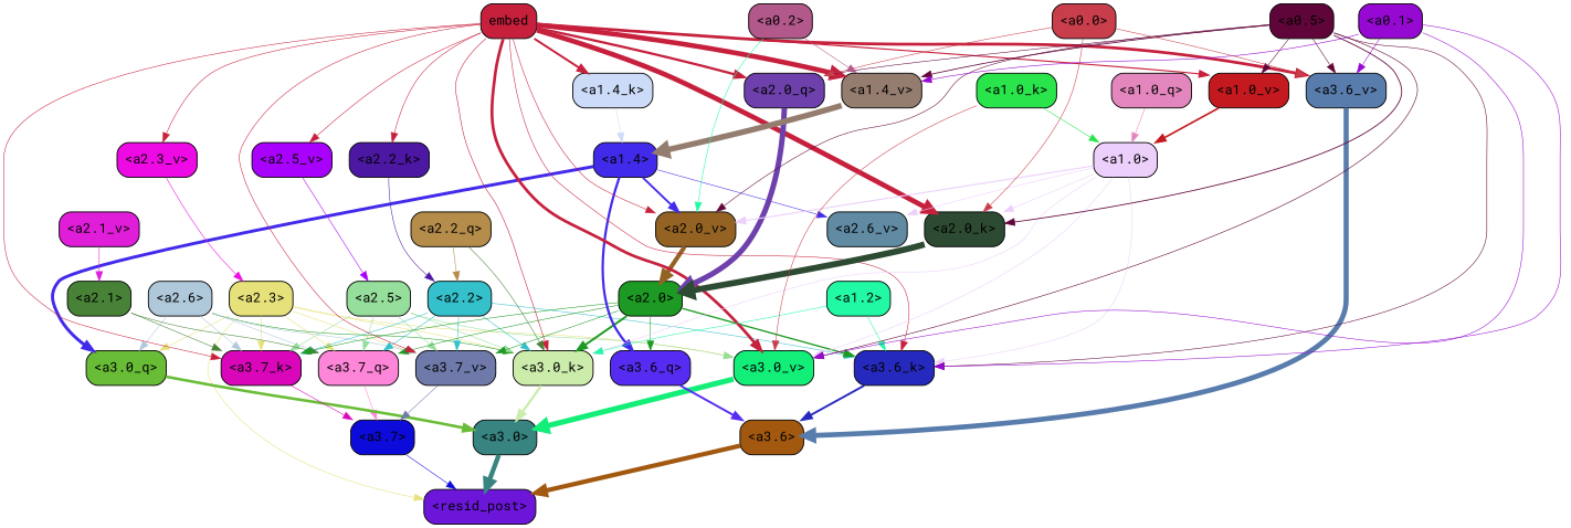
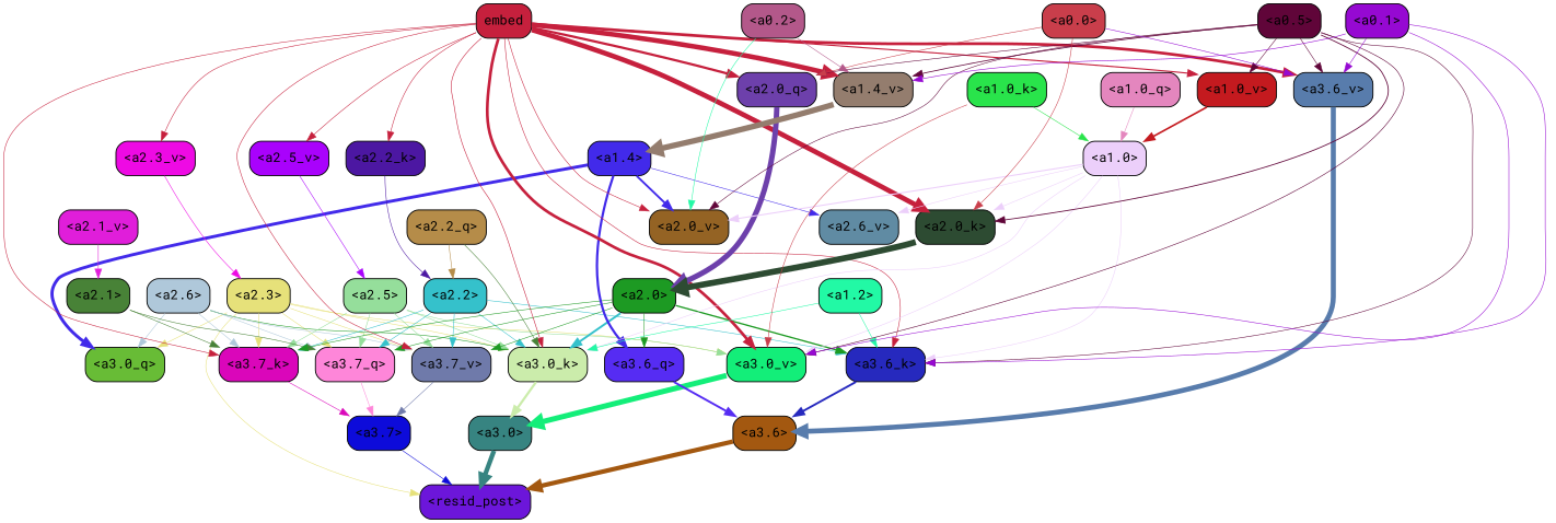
  strict digraph {
    fontname="Roboto Mono"
    splines=true
    node [color=black fontname="Roboto Mono" shape=box style="filled, rounded"]
    edge [color="#c6203d" fontname="Roboto Mono" penwidth=0.6]
    "<a3.7>" [fillcolor="#0d0bda"]
    "<resid_post>" [fillcolor="#6c16da"]
    "<a3.6>" [fillcolor="#a35810"]
    "<a3.0>" [fillcolor="#378481"]
    "<a2.3>" [fillcolor="#e6e17a"]
    "<a3.7_q>" [fillcolor="#fe86d9"]
    "<a3.0_q>" [fillcolor="#68bc36"]
    "<a3.7_k>" [fillcolor="#da06ba"]
    "<a3.0_k>" [fillcolor="#cbecab"]
    "<a3.7_v>" [fillcolor="#6f7aaa"]
    "<a3.0_v>" [fillcolor="#13ee79"]
    "<a3.6_q>" [fillcolor="#562cf3"]
    "<a3.6_k>" [fillcolor="#2629be"]
    "<a3.6_v>" [fillcolor="#587cac"]
    "<a2.6>" [fillcolor="#afc8da"]
    "<a2.5>" [fillcolor="#95de9b"]
    "<a2.2>" [fillcolor="#35c1cb"]
    "<a2.1>" [fillcolor="#488237"]
    "<a2.0>" [fillcolor="#1d9a23"]
    "<a1.4>" [fillcolor="#422aea"]
    "<a2.6_v>" [fillcolor="#608ba3"]
    "<a2.0_v>" [fillcolor="#946324"]
    embed [fillcolor="#c6203d"]
    "<a2.0_q>" [fillcolor="#6d40ab"]
    "<a2.2_k>" [fillcolor="#4c17a2"]
    "<a2.0_k>" [fillcolor="#2d4b32"]
    "<a2.5_v>" [fillcolor="#a902fc"]
    "<a2.3_v>" [fillcolor="#ee0ae4"]
-   "<a1.4_k>" [fillcolor="#ccdbf8"]
    "<a1.4_v>" [fillcolor="#947d6e"]
    "<a1.0_v>" [fillcolor="#c41a1f"]
    "<a1.0>" [fillcolor="#eccffa"]
    "<a1.2>" [fillcolor="#22f9a5"]
    "<a0.5>" [fillcolor="#600539"]
    "<a0.1>" [fillcolor="#9609d2"]
    "<a0.0>" [fillcolor="#c93e4b"]
    "<a2.2_q>" [fillcolor="#b58c49"]
    "<a2.1_v>" [fillcolor="#e01eda"]
    "<a0.2>" [fillcolor="#b3588a"]
    "<a1.0_q>" [fillcolor="#e486be"]
    "<a1.0_k>" [fillcolor="#29e44b"]
    "<a3.7>" -> "<resid_post>" [color="#0d0bda"]
    "<a3.6>" -> "<resid_post>" [color="#a35810" penwidth=4.7534414529800415]
    "<a3.0>" -> "<resid_post>" [color="#378481" penwidth=4.898576855659485]
    "<a2.3>" -> "<resid_post>" [color="#e6e17a"]
    "<a2.3>" -> "<a3.7_q>" [color="#e6e17a"]
    "<a2.3>" -> "<a3.0_q>" [color="#e6e17a"]
    "<a2.3>" -> "<a3.7_k>" [color="#e6e17a"]
    "<a2.3>" -> "<a3.0_k>" [color="#e6e17a"]
    "<a2.3>" -> "<a3.7_v>" [color="#e6e17a"]
    "<a2.3>" -> "<a3.0_v>" [color="#e6e17a"]
    "<a3.7_q>" -> "<a3.7>" [color="#fe86d9"]
-   "<a3.0_q>" -> "<a3.0>" [color="#68bc36" penwidth=2.870753765106201]
    "<a3.7_k>" -> "<a3.7>" [color="#da06ba"]
    "<a3.0_k>" -> "<a3.0>" [color="#cbecab" penwidth=2.520303964614868]
    "<a3.7_v>" -> "<a3.7>" [color="#6f7aaa"]
    "<a3.0_v>" -> "<a3.0>" [color="#13ee79" penwidth=5.680712580680847]
    "<a3.6_q>" -> "<a3.6>" [color="#562cf3" penwidth=2.160832464694977]
    "<a3.6_k>" -> "<a3.6>" [color="#2629be" penwidth=2.13908451795578]
    "<a3.6_v>" -> "<a3.6>" [color="#587cac" penwidth=5.297133803367615]
    "<a2.6>" -> "<a3.7_q>" [color="#afc8da"]
    "<a2.6>" -> "<a3.0_q>" [color="#afc8da"]
    "<a2.6>" -> "<a3.7_k>" [color="#afc8da"]
    "<a2.6>" -> "<a3.0_k>" [color="#1d9a23"]
    "<a2.6>" -> "<a3.7_v>" [color="#afc8da"]
    "<a2.5>" -> "<a3.7_q>" [color="#95de9b"]
    "<a2.5>" -> "<a3.7_k>" [color="#95de9b"]
    "<a2.5>" -> "<a3.0_k>" [color="#95de9b"]
    "<a2.5>" -> "<a3.7_v>" [color="#95de9b"]
    "<a2.5>" -> "<a3.0_v>" [color="#95de9b"]
    "<a2.2>" -> "<a3.7_q>" [color="#35c1cb"]
    "<a2.2>" -> "<a3.7_k>" [color="#35c1cb"]
    "<a2.2>" -> "<a3.0_k>" [color="#35c1cb"]
    "<a2.2>" -> "<a3.7_v>" [color="#35c1cb"]
    "<a2.2>" -> "<a3.6_k>" [color="#35c1cb"]
    "<a2.1>" -> "<a3.7_q>" [color="#488237"]
    "<a2.1>" -> "<a3.7_k>" [color="#488237"]
    "<a2.0>" -> "<a3.7_q>" [color="#1d9a23"]
    "<a2.0>" -> "<a3.7_k>" [color="#1d9a23"]
-   "<a2.0>" -> "<a3.0_k>" [color="#1d9a23" penwidth=2.18752121925354]
+   "<a2.0>" -> "<a3.0_k>" [color="#35c1cb" penwidth=2.18752121925354]
    "<a2.0>" -> "<a3.7_v>" [color="#1d9a23"]
    "<a2.0>" -> "<a3.6_q>" [color="#1d9a23"]
    "<a2.0>" -> "<a3.6_k>" [color="#1d9a23" penwidth=1.4957321882247925]
    "<a1.4>" -> "<a3.0_q>" [color="#422aea" penwidth=3.299744725227356]
    "<a1.4>" -> "<a3.6_q>" [color="#422aea" penwidth=2.4829938411712646]
    "<a1.4>" -> "<a2.6_v>" [color="#422aea"]
    "<a1.4>" -> "<a2.0_v>" [color="#422aea" penwidth=2.092592429369688]
-   "<a2.0_v>" -> "<a2.0>" [color="#946324" penwidth=4.5695202350616455]
    embed -> "<a3.7_k>"
    embed -> "<a3.0_k>" [penwidth=0.6394047290086746]
    embed -> "<a3.7_v>"
    embed -> "<a3.0_v>" [penwidth=3.0212591886520386]
    embed -> "<a3.6_k>"
    embed -> "<a3.6_v>" [penwidth=3.067279100418091]
    embed -> "<a2.0_v>"
    embed -> "<a2.0_q>" [penwidth=2.5355080366134644]
    embed -> "<a2.2_k>"
    embed -> "<a2.0_k>" [penwidth=5.2180726528167725]
    embed -> "<a2.5_v>"
    embed -> "<a2.3_v>"
-   embed -> "<a1.4_k>" [penwidth=2.1732678413391113]
    embed -> "<a1.4_v>" [penwidth=5.162249565124512]
    embed -> "<a1.0_v>" [penwidth=1.26457279920578]
    "<a2.0_q>" -> "<a2.0>" [color="#6d40ab" penwidth=5.681910276412964]
    "<a2.2_k>" -> "<a2.2>" [color="#4c17a2"]
    "<a2.0_k>" -> "<a2.0>" [color="#2d4b32" penwidth=6.447777509689331]
    "<a2.5_v>" -> "<a2.5>" [color="#a902fc"]
    "<a2.3_v>" -> "<a2.3>" [color="#ee0ae4"]
-   "<a1.4_k>" -> "<a1.4>" [color="#ccdbf8"]
    "<a1.4_v>" -> "<a1.4>" [color="#947d6e" penwidth=6.016597509384155]
    "<a1.0_v>" -> "<a1.0>" [color="#c41a1f" penwidth=1.8562973737716675]
    "<a1.0>" -> "<a3.0_k>" [color="#eccffa"]
    "<a1.0>" -> "<a3.0_v>" [color="#eccffa"]
    "<a1.0>" -> "<a3.6_k>" [color="#eccffa"]
    "<a1.0>" -> "<a2.6_v>" [color="#eccffa"]
    "<a1.0>" -> "<a2.0_v>" [color="#eccffa" penwidth=1.2132605910301208]
    "<a1.0>" -> "<a2.0_k>" [color="#eccffa"]
    "<a1.2>" -> "<a3.0_k>" [color="#22f9a5"]
    "<a1.2>" -> "<a3.6_k>" [color="#22f9a5"]
    "<a0.5>" -> "<a3.0_v>" [color="#600539" penwidth=0.648682102560997]
    "<a0.5>" -> "<a3.6_k>" [color="#600539"]
    "<a0.5>" -> "<a3.6_v>" [color="#600539"]
    "<a0.5>" -> "<a2.0_v>" [color="#600539"]
    "<a0.5>" -> "<a2.0_q>" [color="#600539"]
    "<a0.5>" -> "<a2.0_k>" [color="#600539" penwidth=0.9236047863960266]
    "<a0.5>" -> "<a1.4_v>" [color="#600539" penwidth=0.8783596754074097]
    "<a0.5>" -> "<a1.0_v>" [color="#600539"]
    "<a0.1>" -> "<a3.0_v>" [color="#9609d2"]
    "<a0.1>" -> "<a3.6_k>" [color="#9609d2"]
    "<a0.1>" -> "<a3.6_v>" [color="#9609d2"]
    "<a0.1>" -> "<a1.4_v>" [color="#9609d2" penwidth=0.6490728855133057]
-   "<a0.0>" -> "<a3.6_v>" [color="#c93e4b"]
+   "<a0.0>" -> "<a3.6_v>" [color="#9609d2"]
    "<a0.0>" -> "<a2.0_q>" [color="#c93e4b"]
    "<a0.0>" -> "<a2.0_k>" [color="#c93e4b"]
    "<a2.2_q>" -> "<a3.0_k>" [color="#488237"]
    "<a2.2_q>" -> "<a2.2>" [color="#b58c49"]
    "<a2.1_v>" -> "<a2.1>" [color="#e01eda"]
    "<a0.2>" -> "<a2.0_v>" [color="#22f9a5"]
    "<a0.2>" -> "<a1.4_v>" [color="#b3588a"]
    "<a1.0_q>" -> "<a1.0>" [color="#e486be"]
    "<a1.0_k>" -> "<a3.0_v>" [color="#c93e4b"]
    "<a1.0_k>" -> "<a1.0>" [color="#29e44b"]
  }
